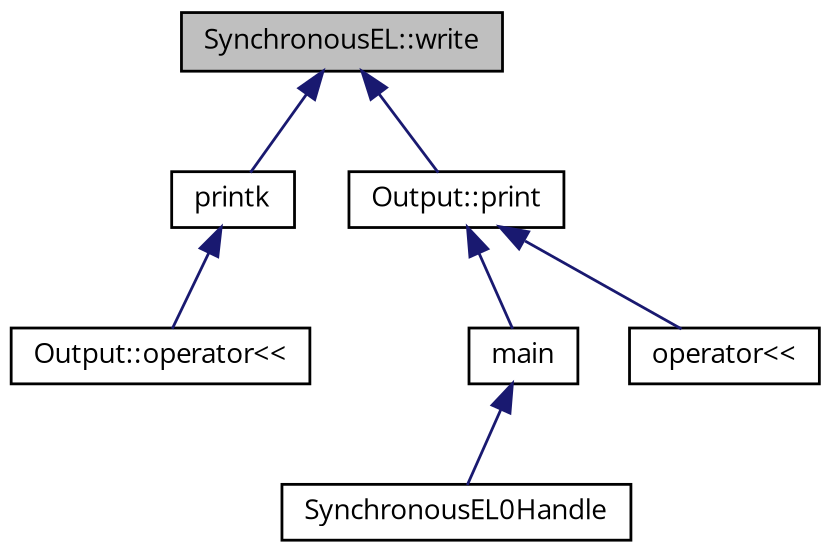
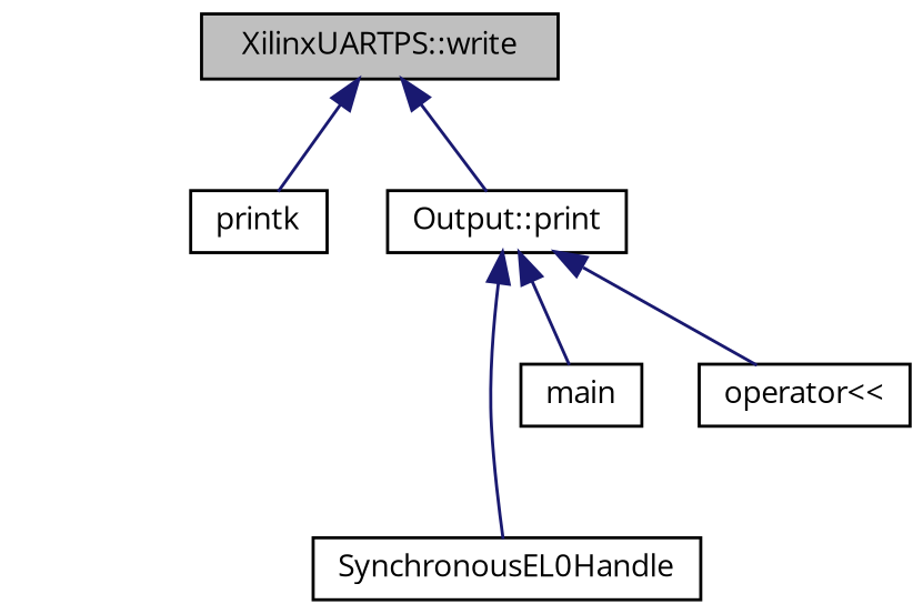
  digraph {
    fontname="Open Sans"
    rankdir=TB
    node [color=black fillcolor=white fontname="Open Sans" fontsize=10 shape=record style=filled]
    edge [color=midnightblue dir=back fontname="Open Sans" fontsize=10 labelfontname=Helvetica labelfontsize=10 style=solid]
-   n1 [fillcolor=grey75 fontcolor=black height=0.2 label="SynchronousEL::write" width=0.4]
+   n1 [fillcolor=grey75 fontcolor=black height=0.2 label="XilinxUARTPS::write" width=0.4]
    n2 [height=0.2 label=printk width=0.4]
    n3 [height=0.2 label="Output::print" width=0.4]
-   n4 [height=0.2 label="Output::operator\<\<" width=0.4]
    n5 [height=0.2 label=SynchronousEL0Handle width=0.4]
    n6 [height=0.2 label=main width=0.4]
    n7 [height=0.2 label="operator\<\<" width=0.4]
    n1 -> n2
    n1 -> n3
-   n2 -> n4
-   n6 -> n5
+   n3 -> n5
    n3 -> n6
    n3 -> n7
  }
